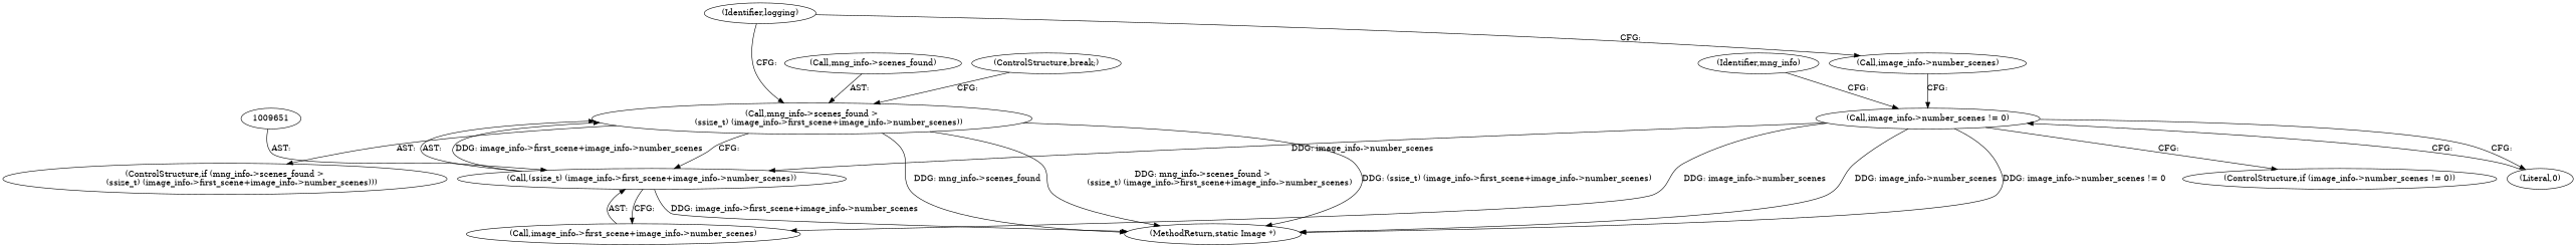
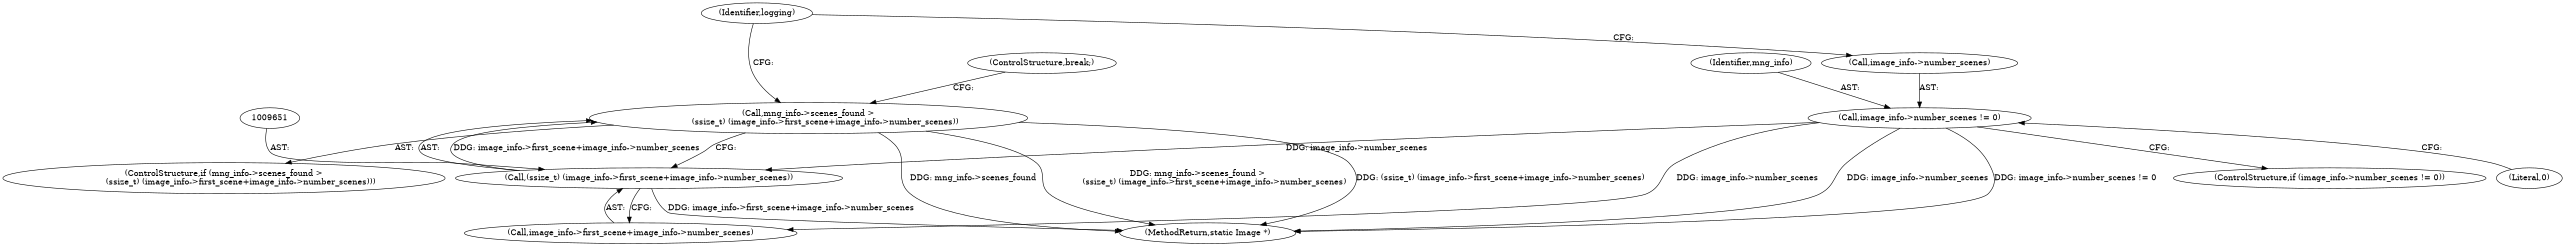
  digraph {
    n1 [label="(Call,mng_info->scenes_found >\n             (ssize_t) (image_info->first_scene+image_info->number_scenes))"]
    n2 [label="(Call,(ssize_t) (image_info->first_scene+image_info->number_scenes))"]
    n3 [label="(MethodReturn,static Image *)"]
    n4 [label="(ControlStructure,if (mng_info->scenes_found >\n             (ssize_t) (image_info->first_scene+image_info->number_scenes)))"]
    n5 [label="(Call,image_info->first_scene+image_info->number_scenes)"]
    n6 [label="(Call,image_info->number_scenes != 0)"]
    n7 [label="(ControlStructure,if (image_info->number_scenes != 0))"]
    n8 [label="(Literal,0)"]
    n9 [label="(Identifier,logging)"]
    n10 [label="(Call,image_info->number_scenes)"]
-   n11 [label="(Call,mng_info->scenes_found)"]
    n12 [label="(Identifier,mng_info)"]
    n13 [label="(ControlStructure,break;)"]
    n14 [label=1009651]
    n1 -> n2 [label="CFG: "]
    n1 -> n3 [label="DDG: (ssize_t) (image_info->first_scene+image_info->number_scenes)"]
    n1 -> n3 [label="DDG: mng_info->scenes_found"]
    n1 -> n3 [label="DDG: mng_info->scenes_found >\n             (ssize_t) (image_info->first_scene+image_info->number_scenes)"]
    n1 -> n4 [label="AST: "]
    n2 -> n1 [label="AST: "]
    n2 -> n1 [label="DDG: image_info->first_scene+image_info->number_scenes"]
    n2 -> n3 [label="DDG: image_info->first_scene+image_info->number_scenes"]
    n2 -> n5 [label="CFG: "]
    n5 -> n2 [label="AST: "]
    n6 -> n2 [label="DDG: image_info->number_scenes"]
    n6 -> n3 [label="DDG: image_info->number_scenes"]
    n6 -> n3 [label="DDG: image_info->number_scenes != 0"]
    n6 -> n5 [label="DDG: image_info->number_scenes"]
    n6 -> n7 [label="CFG: "]
-   n6 -> n8 [label="CFG: "]
    n8 -> n6 [label="CFG: "]
    n9 -> n1 [label="CFG: "]
    n9 -> n10 [label="CFG: "]
-   n10 -> n6 [label="CFG: "]
-   n11 -> n1 [label="AST: "]
-   n12 -> n6 [label="CFG: "]
+   n10 -> n6 [label="AST: "]
+   n12 -> n6 [label="AST: "]
    n13 -> n1 [label="CFG: "]
    n14 -> n2 [label="AST: "]
  }
